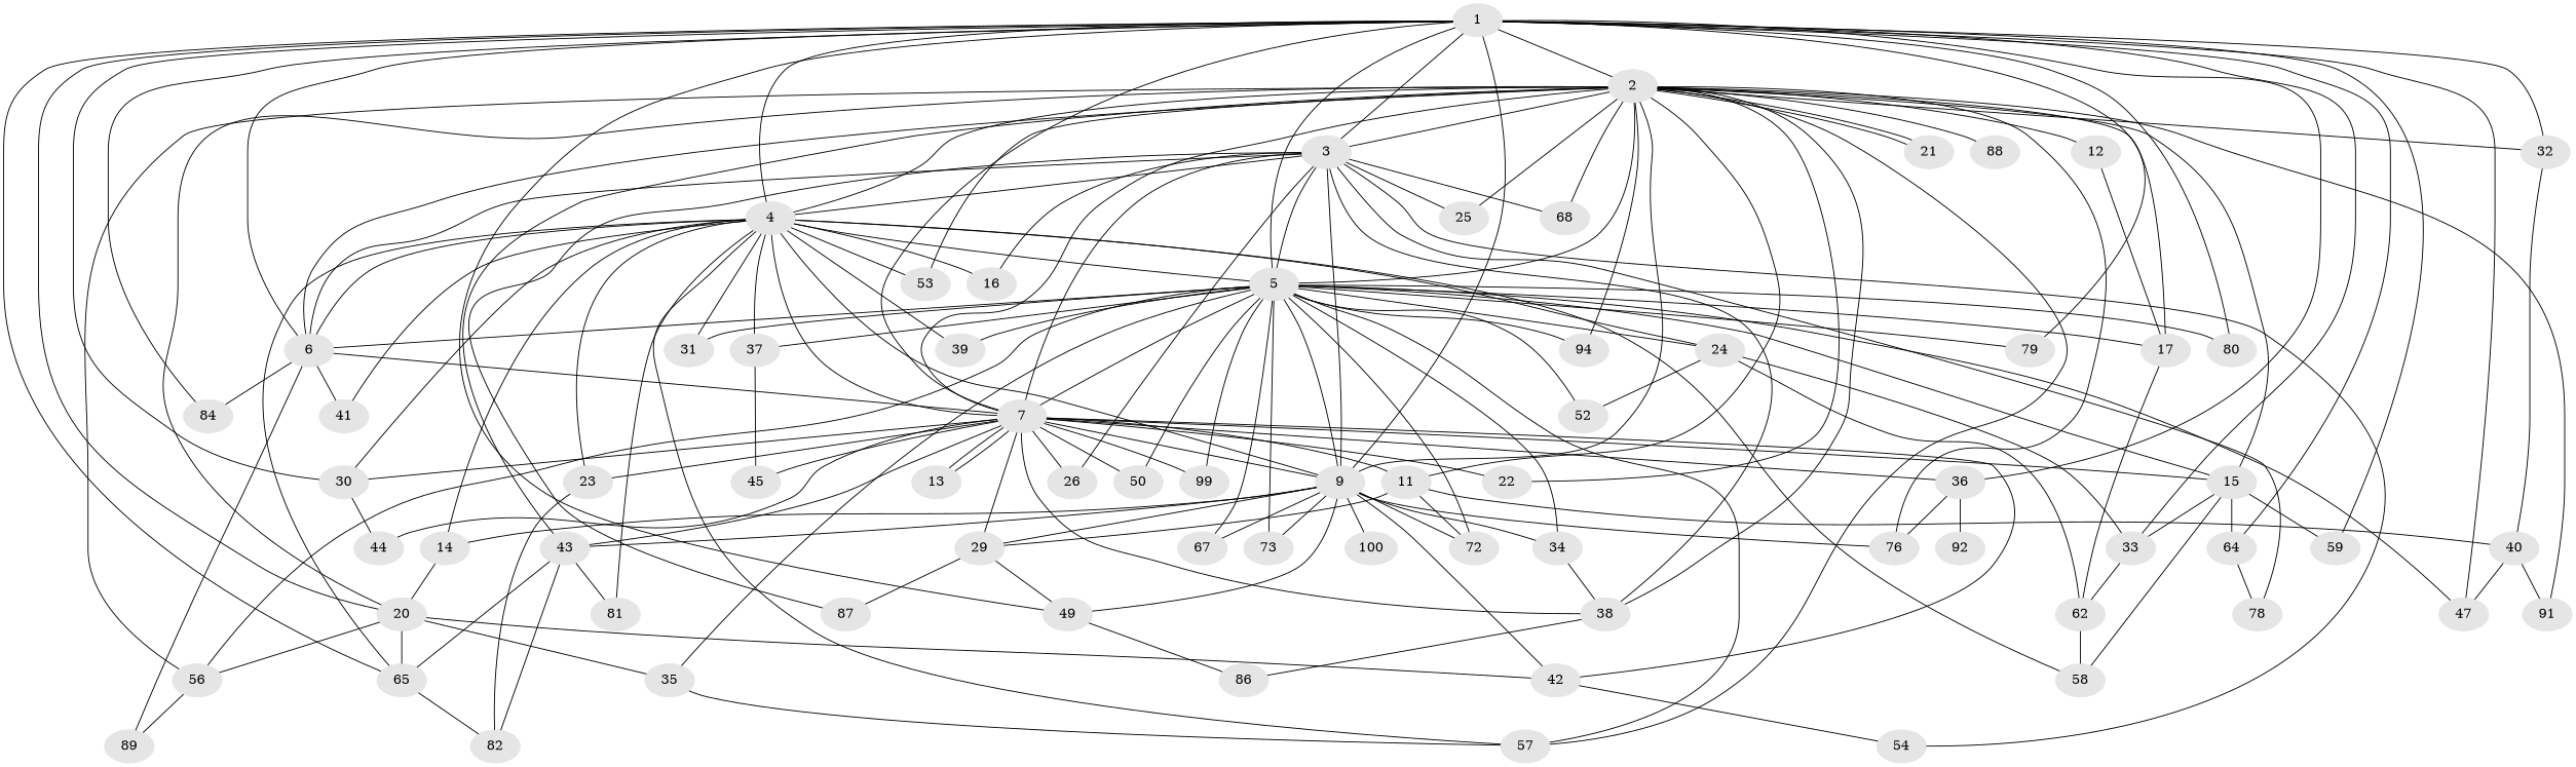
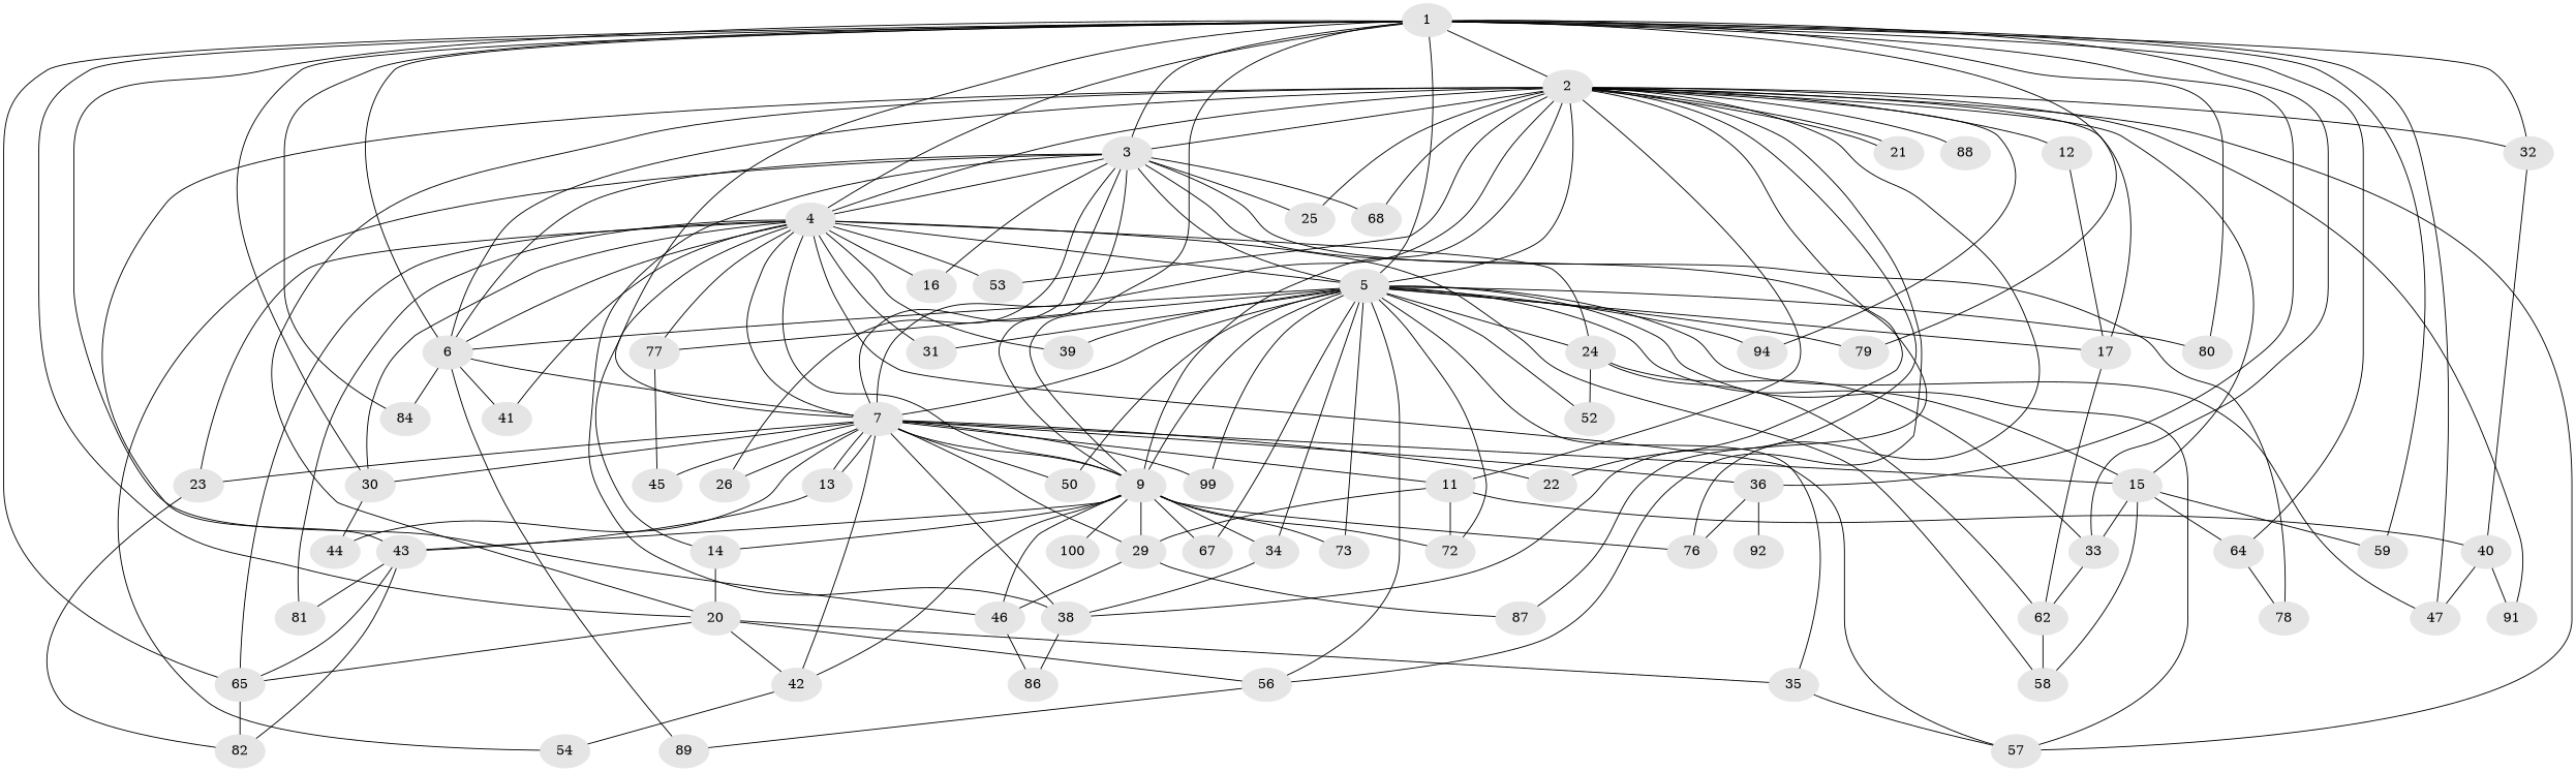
  graph {
    node [color=gray90 style=filled]
    1 [super="+75"]
    2 [super="+10"]
    3 [super="+61"]
    4 [super="+77"]
    5 [super="+8"]
    6 [super="+28"]
    7 [super="+70"]
    9 [super="+63"]
    20 [super="+27"]
    30 [super="+55"]
    32
    33 [super="+48"]
    36 [super="+93"]
-   46 [super="+49" label=49]
+   46 [super="+49"]
    47 [super="+51"]
    59
    64
    65 [super="+74"]
    79
    80
    84
    11 [super="+18"]
    12 [super="+69"]
    15 [super="+19"]
    17 [super="+90"]
    21
    22
    25
    38 [super="+95"]
    43 [super="+60"]
    53
    56 [super="+101"]
    57
    68
    76
    88
    91
    94
    16
    26
    54
    78
    87
    14
    23
    24
    31
-   37
+   37 [label=77]
    39
    41
    58
    81
    34 [super="+85"]
    35 [super="+71"]
    50
    52
    67
    73
    99
    72
    89
    13
    29 [super="+97"]
    42 [super="+66"]
    44
    45
    100
    40
    62 [super="+83"]
    92
    86
    82 [super="+98"]
    1 -- 2 [weight=2]
    1 -- 3
    1 -- 4
    1 -- 5 [weight=2]
    1 -- 6
    1 -- 7
    1 -- 9
    1 -- 20
    1 -- 30
    1 -- 32
    1 -- 33
    1 -- 36
    1 -- 46
    1 -- 47
    1 -- 59
    1 -- 64
    1 -- 65
    1 -- 79
    1 -- 80
    1 -- 84
    2 -- 3 [weight=2]
    2 -- 4 [weight=2]
    2 -- 5 [weight=4]
    2 -- 6 [weight=2]
    2 -- 7 [weight=2]
    2 -- 9 [weight=2]
    2 -- 20
    2 -- 32
    2 -- 11 [weight=2]
    2 -- 12 [weight=3]
    2 -- 15
    2 -- 17
    2 -- 21
    2 -- 21
    2 -- 22
    2 -- 25
    2 -- 38
    2 -- 43
    2 -- 53
    2 -- 56
    2 -- 57
    2 -- 68
    2 -- 76
    2 -- 88 [weight=2]
    2 -- 91
    2 -- 94
    3 -- 4
    3 -- 5 [weight=2]
    3 -- 6
    3 -- 7
    3 -- 9
    3 -- 25
    3 -- 38 [weight=2]
    3 -- 68
    3 -- 16
    3 -- 26
    3 -- 54
    3 -- 78
    3 -- 87
    4 -- 5 [weight=2]
    4 -- 6
    4 -- 7
    4 -- 9
    4 -- 30
    4 -- 65
    4 -- 53
    4 -- 57
    4 -- 16
    4 -- 14
    4 -- 23
    4 -- 24
    4 -- 31
    4 -- 37
    4 -- 39
    4 -- 41
    4 -- 58
    4 -- 81
    5 -- 6 [weight=2]
    5 -- 7 [weight=3]
    5 -- 9 [weight=2]
    5 -- 47
    5 -- 79
    5 -- 80
    5 -- 15
    5 -- 17
    5 -- 56
    5 -- 57
    5 -- 94
    5 -- 24
    5 -- 31
    5 -- 37
    5 -- 39
    5 -- 34
    5 -- 35
    5 -- 50
    5 -- 52
    5 -- 67
    5 -- 73
    5 -- 99
    5 -- 72
    6 -- 7
    6 -- 84
    6 -- 41
    6 -- 89
    7 -- 9
    7 -- 30
    7 -- 36
    7 -- 11
    7 -- 15
    7 -- 22
    7 -- 38
-   7 -- 43
+   13 -- 43
    7 -- 26
    7 -- 23
    7 -- 50
    7 -- 99
    7 -- 13
    7 -- 13
    7 -- 29
    7 -- 42
    7 -- 44
    7 -- 45
    9 -- 46
    9 -- 43
    9 -- 76
    9 -- 14
    9 -- 34
    9 -- 67
    9 -- 73
    9 -- 72
    9 -- 29
    9 -- 42
    9 -- 100
    20 -- 65
    20 -- 56
    20 -- 35
    20 -- 42
    30 -- 44
    32 -- 40
    33 -- 62
    36 -- 76
    36 -- 92
    46 -- 86
    64 -- 78
    65 -- 82
    11 -- 72
    11 -- 29
    11 -- 40
    12 -- 17
    15 -- 33
    15 -- 59
    15 -- 64
    15 -- 58
    17 -- 62
    38 -- 86
    43 -- 65
    43 -- 81
    43 -- 82
    56 -- 89
    14 -- 20
    23 -- 82
    24 -- 33
    24 -- 52
    24 -- 62
    37 -- 45
    34 -- 38
    35 -- 57
    29 -- 46
    29 -- 87
    42 -- 54
    40 -- 47
    40 -- 91
    62 -- 58
  }
